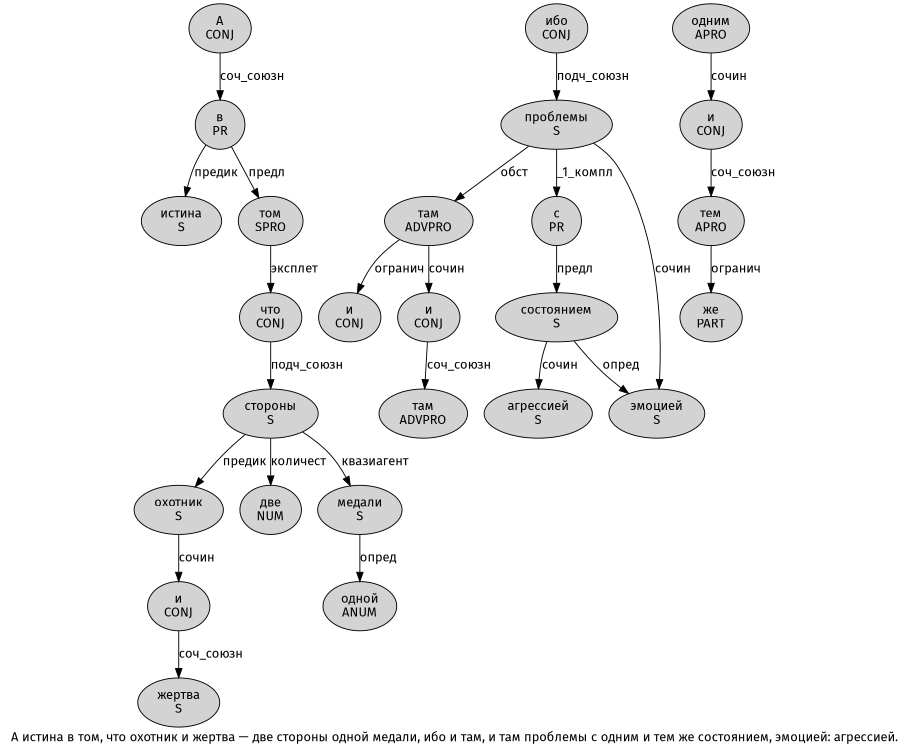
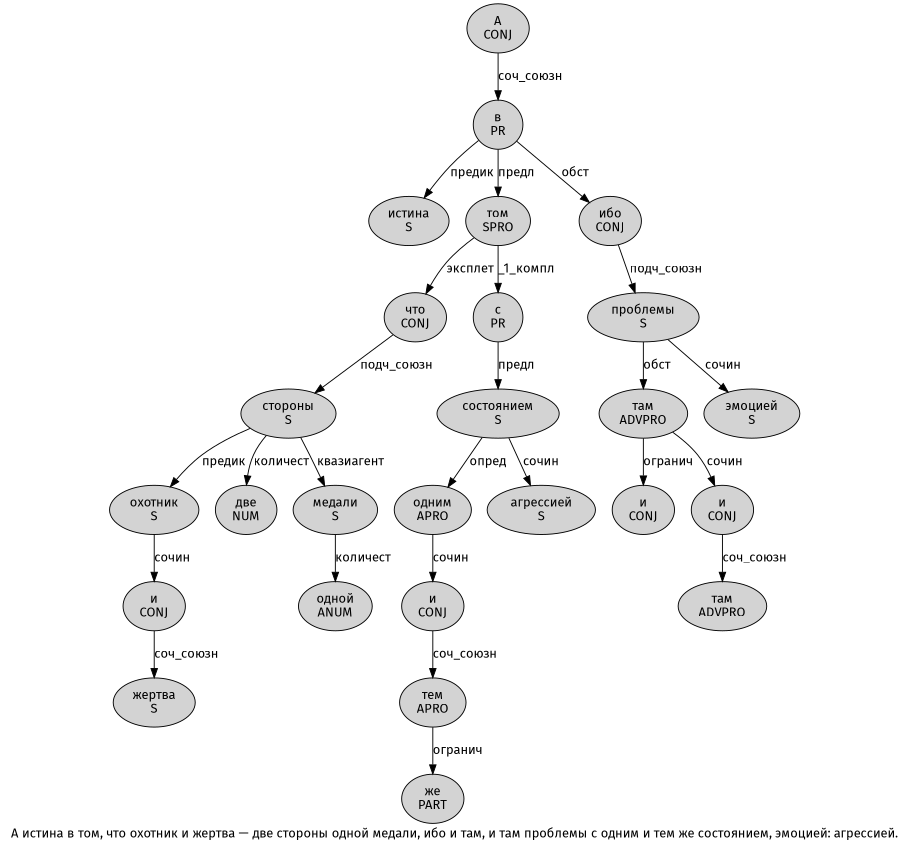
  digraph {
    fontname="Fira Sans"
    label="А истина в том, что охотник и жертва — две стороны одной медали, ибо и там, и там проблемы с одним и тем же состоянием, эмоцией: агрессией."
    node [fillcolor=lightgray fontname="Fira Sans" penwidth=1 shape=ellipse style=filled]
    edge [fontname="Fira Sans"]
    n1 [label="А\nCONJ"]
    n2 [label="в\nPR"]
    n3 [label="истина\nS"]
    n4 [label="том\nSPRO"]
    n5 [label="ибо\nCONJ"]
    n6 [label="что\nCONJ"]
    n7 [label="проблемы\nS"]
    n8 [label="стороны\nS"]
    n9 [label="охотник\nS"]
    n10 [label="две\nNUM"]
    n11 [label="медали\nS"]
    n12 [label="и\nCONJ"]
    n13 [label="жертва\nS"]
    n14 [label="одной\nANUM"]
    n15 [label="там\nADVPRO"]
    n16 [label="с\nPR"]
    n17 [label="эмоцией\nS"]
    n18 [label="и\nCONJ"]
    n19 [label="и\nCONJ"]
    n20 [label="там\nADVPRO"]
    n21 [label="состоянием\nS"]
    n22 [label="одним\nAPRO"]
    n23 [label="агрессией\nS"]
    n24 [label="и\nCONJ"]
    n25 [label="тем\nAPRO"]
    n26 [label="же\nPART"]
    n1 -> n2 [label="соч_союзн"]
    n2 -> n3 [label="предик"]
    n2 -> n4 [label="предл"]
+   n2 -> n5 [label="обст"]
    n4 -> n6 [label="эксплет"]
    n5 -> n7 [label="подч_союзн"]
    n6 -> n8 [label="подч_союзн"]
    n7 -> n15 [label="обст"]
-   n7 -> n16 [label="_1_компл"]
+   n4 -> n16 [label="_1_компл"]
    n7 -> n17 [label="сочин"]
    n8 -> n9 [label="предик"]
    n8 -> n10 [label="количест"]
    n8 -> n11 [label="квазиагент"]
    n9 -> n12 [label="сочин"]
-   n11 -> n14 [label="опред"]
+   n11 -> n14 [label="количест"]
    n12 -> n13 [label="соч_союзн"]
    n15 -> n18 [label="огранич"]
    n15 -> n19 [label="сочин"]
    n16 -> n21 [label="предл"]
    n19 -> n20 [label="соч_союзн"]
-   n21 -> n17 [label="опред"]
+   n21 -> n22 [label="опред"]
    n21 -> n23 [label="сочин"]
    n22 -> n24 [label="сочин"]
    n24 -> n25 [label="соч_союзн"]
    n25 -> n26 [label="огранич"]
  }
